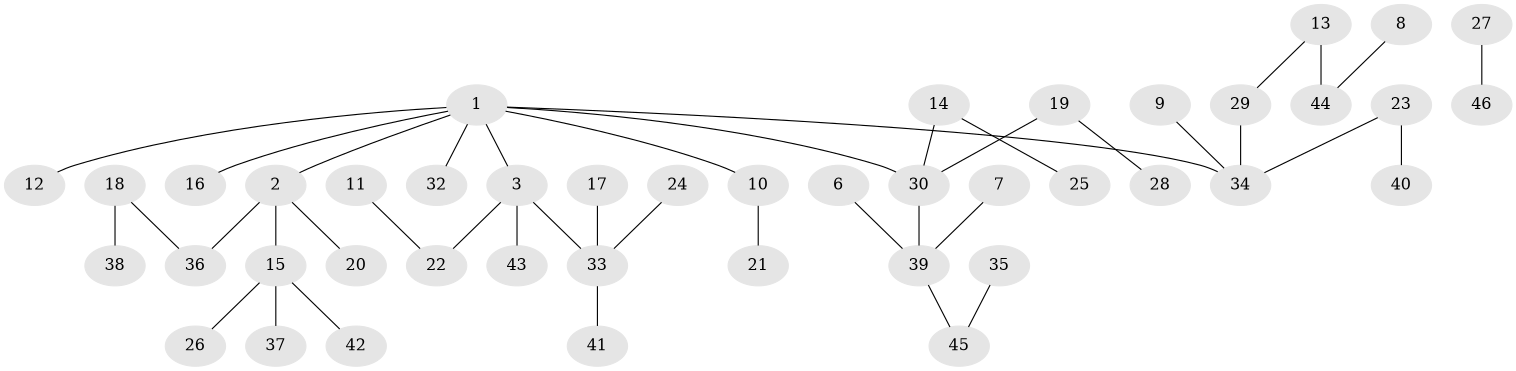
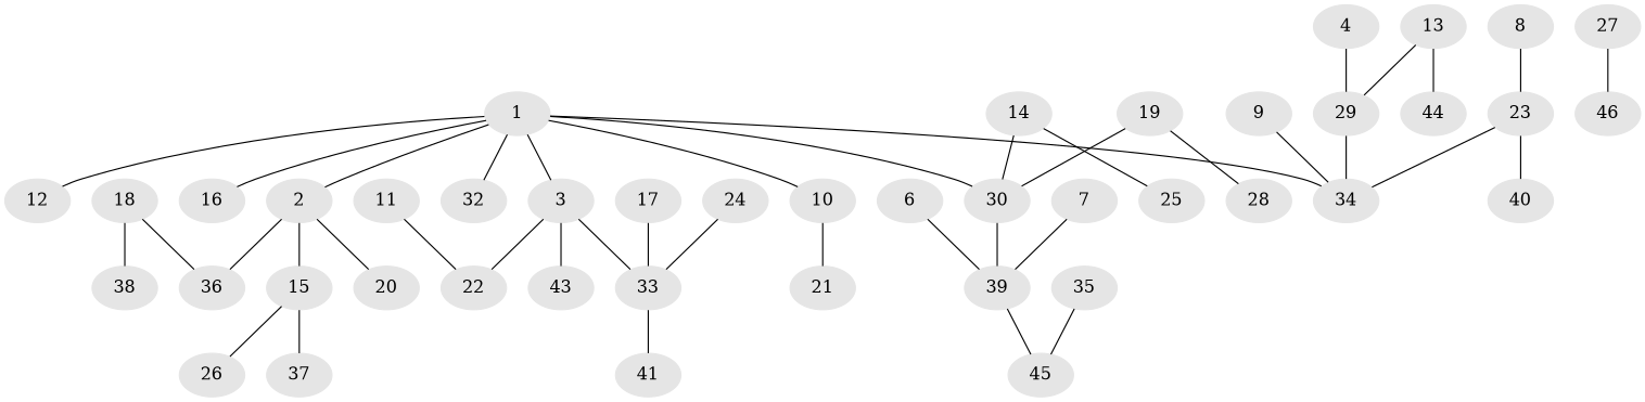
  graph {
    node [color=gray90 style=filled]
    edge [weight=1.0]
    1
    2
    3
    10
    12
    16
    30
    32
    34
    15
    20
    36
    22
    33
    43
    21
    27
    46
    39
    26
    37
-   42
    41
+   4
    29
    6
    45
    7
    8
    23
    40
    9
    11
    13
    44
    14
    25
    17
    18
    38
    19
    28
    24
    35
    1 -- 2
    1 -- 3
    1 -- 10
    1 -- 12
    1 -- 16
    1 -- 30
    1 -- 32
    1 -- 34
    2 -- 15
    2 -- 20
    2 -- 36
    3 -- 22
    3 -- 33
    3 -- 43
    10 -- 21
    30 -- 39
    15 -- 26
    15 -- 37
-   15 -- 42
    33 -- 41
    27 -- 46
    39 -- 45
+   4 -- 29
    29 -- 34
    6 -- 39
    7 -- 39
-   8 -- 44
+   8 -- 23
    23 -- 34
    23 -- 40
    9 -- 34
    11 -- 22
    13 -- 29
    13 -- 44
    14 -- 30
    14 -- 25
    17 -- 33
    18 -- 36
    18 -- 38
    19 -- 30
    19 -- 28
    24 -- 33
    35 -- 45
  }
